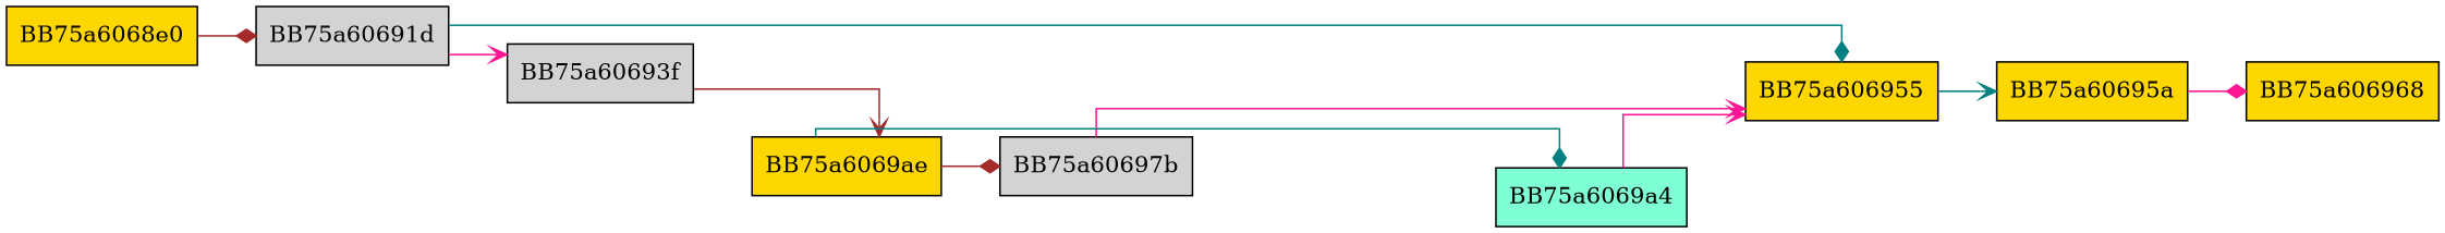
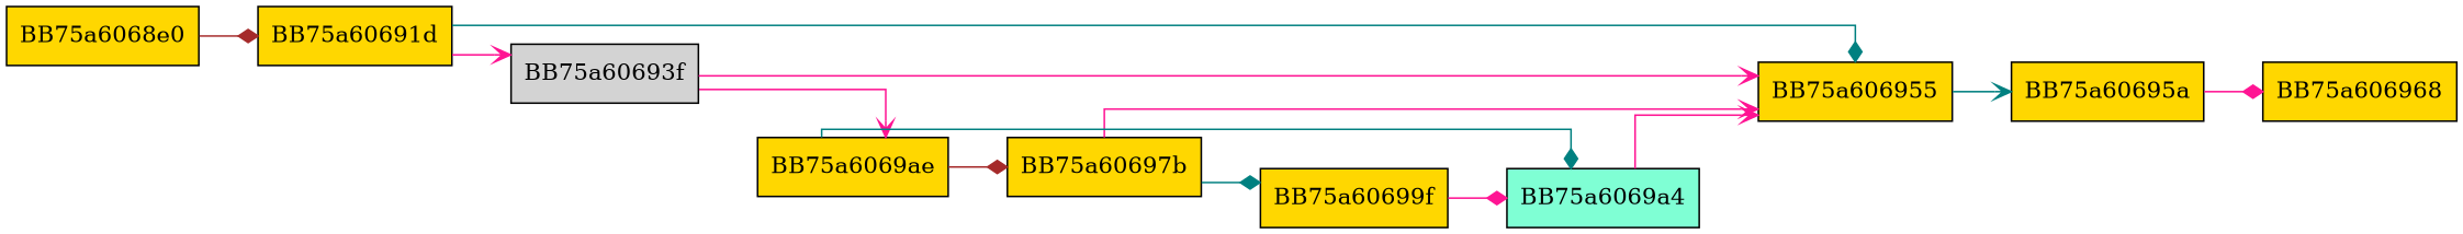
  digraph {
    rankdir=LR
    splines=ortho
    node [fillcolor=gold shape=box style=filled]
    edge [arrowhead=diamond color=deeppink]
-   BB75a60691d [fillcolor=lightgrey]
+   BB75a60691d
    BB75a6068e0
-   BB75a60697b [fillcolor=lightgrey]
+   BB75a60697b
    BB75a606955
+   BB75a60699f
    BB75a60693f [fillcolor=lightgrey]
    BB75a60695a
    BB75a6069a4 [fillcolor=aquamarine]
    BB75a6069ae
    BB75a606968
    BB75a60691d -> BB75a606955 [color=teal]
    BB75a60691d -> BB75a60693f [arrowhead=vee]
    BB75a6068e0 -> BB75a60691d [color=brown]
    BB75a60697b -> BB75a606955 [arrowhead=vee]
+   BB75a60697b -> BB75a60699f [color=teal]
    BB75a606955 -> BB75a60695a [arrowhead=vee color=teal]
-   BB75a60693f -> BB75a6069ae [arrowhead=vee color=brown]
+   BB75a60699f -> BB75a6069a4
+   BB75a60693f -> BB75a606955 [arrowhead=vee]
+   BB75a60693f -> BB75a6069ae [arrowhead=vee]
    BB75a60695a -> BB75a606968
    BB75a6069a4 -> BB75a606955 [arrowhead=vee]
    BB75a6069ae -> BB75a60697b [color=brown]
    BB75a6069ae -> BB75a6069a4 [color=teal]
  }
